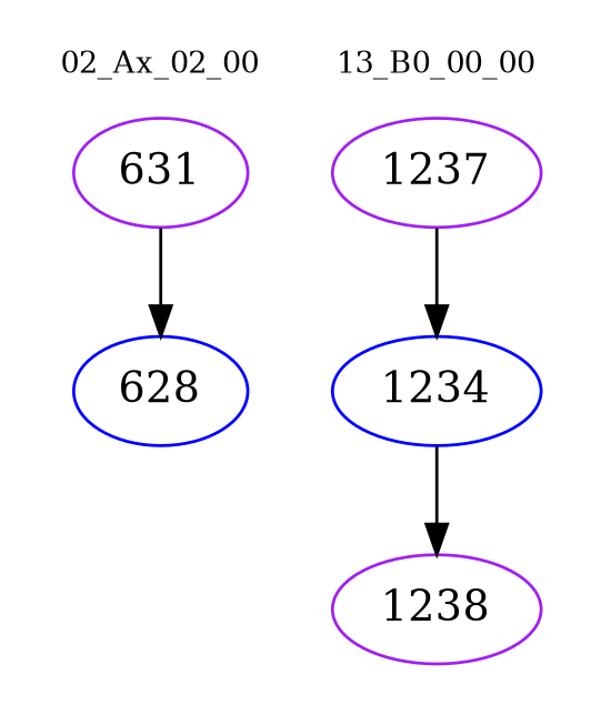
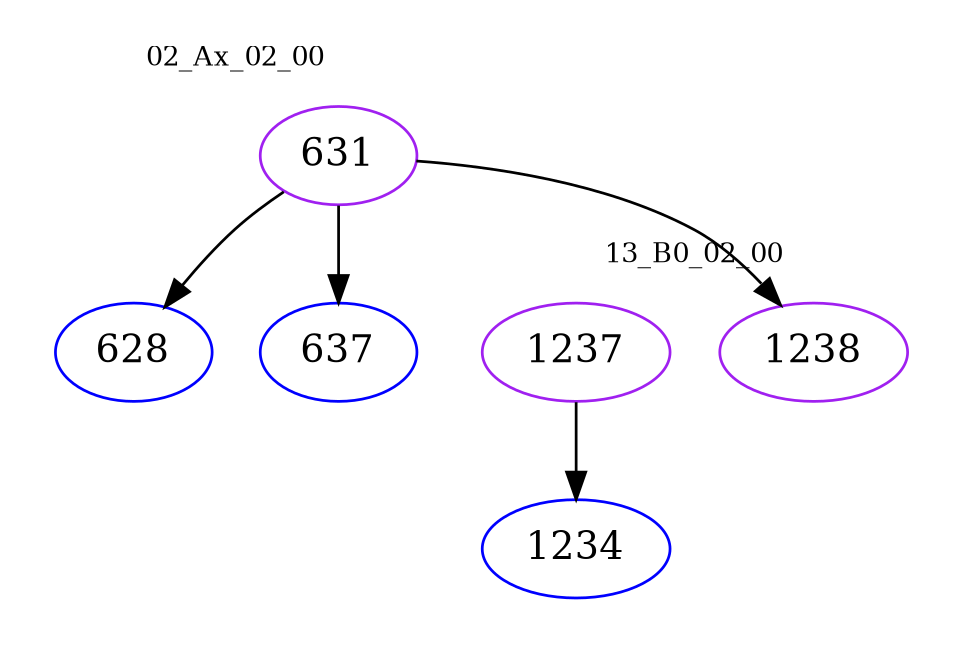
  digraph {
    node [color=purple]
    edge [color=black]
    n1 [label=631]
    n2 [color=blue label=628]
+   n3 [color=blue label=637]
    n4 [color=blue label=1234]
    n5 [label=1238]
    n6 [label=1237]
    subgraph cluster_1 {
      color=white
      fontsize=10
      label="02_Ax_02_00"
      n1
      n2
+     n3
    }
    subgraph cluster_2 {
      color=white
      fontsize=10
-     label="13_B0_00_00"
+     label="13_B0_02_00"
      n4
      n5
      n6
    }
    n1 -> n2
-   n4 -> n5
+   n1 -> n3
+   n1 -> n5
    n6 -> n4
  }
